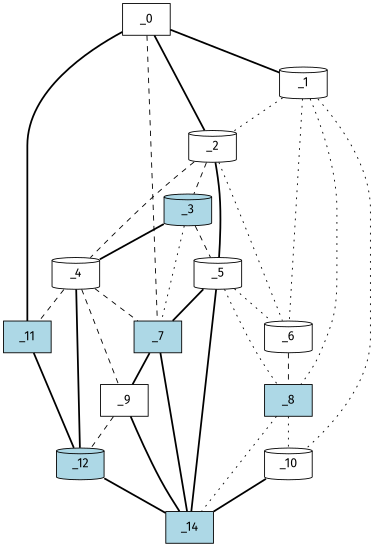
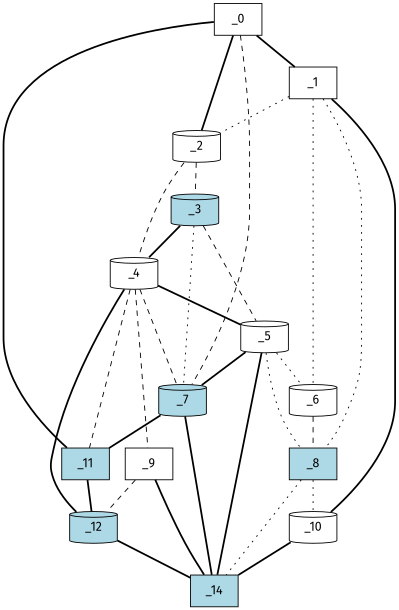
  graph {
    fontname="Fira Sans"
    node [fillcolor=white fontname="Fira Sans" shape=cylinder style=filled x=96 y=52]
    edge [fontname="Fira Sans" style=bold valence=2]
    _0 [shape=box x=26 y=12]
-   _1 [x=60 y=70]
+   _1 [shape=box x=60 y=70]
    _2 [x=62 y=58]
    _11 [fillcolor=lightblue shape=box y=8]
-   _7 [fillcolor=lightblue shape=box x=74]
+   _7 [fillcolor=lightblue x=74]
    _6 [x=73 y=69]
    _8 [fillcolor=lightblue shape=box x=80 y=72]
    _10 [x=90 y=119]
    _4 [x=72 y=40]
    _3 [fillcolor=lightblue x=68]
    _5 [x=73 y=60]
    _9 [shape=box x=90 y=40]
    _12 [fillcolor=lightblue y=19]
    _14 [fillcolor=lightblue shape=box x=102 y=55]
    _0 -- _1 [valence=1]
    _0 -- _2
    _0 -- _11 [valence=1]
    _0 -- _7 [style=dashed valence=1]
    _1 -- _2 [style=dotted valence=1]
    _1 -- _6 [style=dotted valence=1]
    _1 -- _8 [style=dotted]
-   _1 -- _10 [style=dotted valence=1]
-   _2 -- _6 [style=dotted]
+   _1 -- _10 [valence=1]
    _2 -- _4 [style=dashed]
    _2 -- _3 [style=dashed]
-   _2 -- _5 [valence=1]
+   _4 -- _5 [valence=1]
    _11 -- _12 [valence=1]
-   _7 -- _9
+   _7 -- _11
    _7 -- _14
    _6 -- _8 [style=dashed valence=1]
    _8 -- _10 [style=dotted valence=1]
    _8 -- _14 [style=dotted valence=1]
    _10 -- _14 [valence=1]
    _4 -- _11 [style=dashed]
    _4 -- _7 [style=dashed valence=1]
    _4 -- _9 [style=dashed]
    _4 -- _12 [valence=1]
    _3 -- _7 [style=dotted]
    _3 -- _4
    _3 -- _5 [style=dashed]
    _5 -- _7
    _5 -- _6 [style=dotted]
    _5 -- _8 [style=dotted]
    _5 -- _14 [valence=1]
    _9 -- _12 [style=dashed]
    _9 -- _14
    _12 -- _14 [valence=1]
  }
